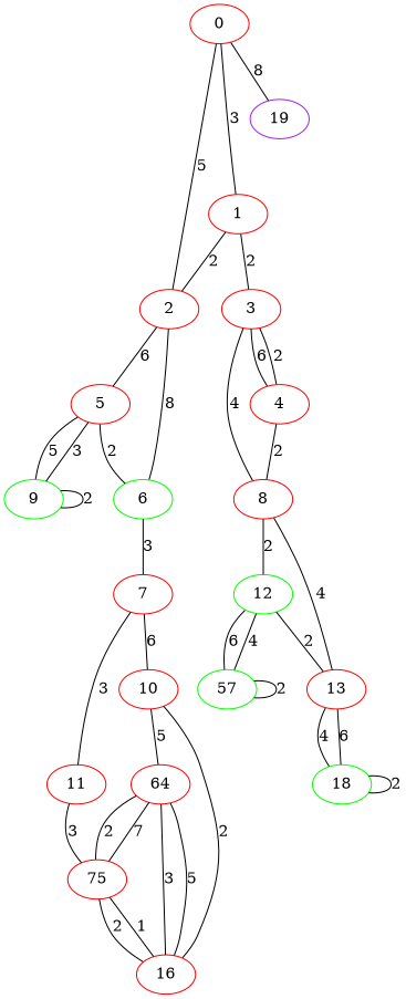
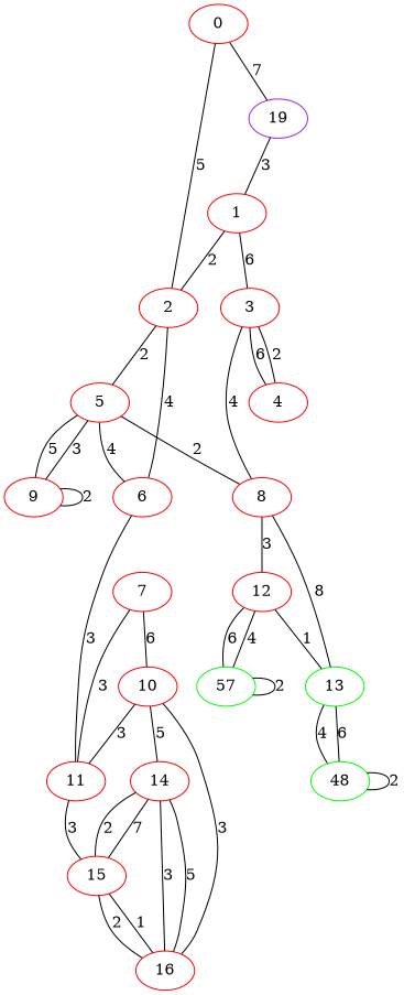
  graph {
    node [color=red weight=1]
    0
    1
    2
    19 [color=purple weight=4]
    3
    5
-   6 [color=green]
+   6
    4
    8
-   9 [color=green weight=2]
+   9 [weight=2]
    7
-   12 [color=green]
-   13
+   12
+   13 [color=green]
    10
    11
-   14 [label=64]
+   14
    16
-   15 [label=75]
+   15
    n19 [color=green label=57 weight=2]
-   18 [color=green weight=2]
-   0 -- 1 [label=3]
+   18 [color=green weight=2 label=48]
+   19 -- 1 [label=3]
    0 -- 2 [label=5]
-   0 -- 19 [label=8]
+   0 -- 19 [label=7]
    1 -- 2 [label=2]
-   1 -- 3 [label=2]
-   2 -- 5 [label=6]
-   2 -- 6 [label=8]
+   1 -- 3 [label=6]
+   2 -- 5 [label=2]
+   2 -- 6 [label=4]
    3 -- 4 [label=6]
    3 -- 4 [label=2]
    3 -- 8 [label=4]
-   5 -- 6 [label=2]
+   5 -- 6 [label=4]
    5 -- 9 [label=3]
    5 -- 9 [label=5]
-   6 -- 7 [label=3]
-   4 -- 8 [label=2]
-   8 -- 12 [label=2]
-   8 -- 13 [label=4]
+   6 -- 11 [label=3]
+   5 -- 8 [label=2]
+   8 -- 12 [label=3]
+   8 -- 13 [label=8]
    9 -- 9 [label=2]
    7 -- 10 [label=6]
    7 -- 11 [label=3]
-   12 -- 13 [label=2]
+   12 -- 13 [label=1]
    12 -- n19 [label=6]
    12 -- n19 [label=4]
    13 -- 18 [label=4]
    13 -- 18 [label=6]
+   10 -- 11 [label=3]
    10 -- 14 [label=5]
-   10 -- 16 [label=2]
+   10 -- 16 [label=3]
    11 -- 15 [label=3]
    14 -- 16 [label=3]
    14 -- 16 [label=5]
    14 -- 15 [label=2]
    14 -- 15 [label=7]
    15 -- 16 [label=1]
    15 -- 16 [label=2]
    n19 -- n19 [label=2]
    18 -- 18 [label=2]
  }
